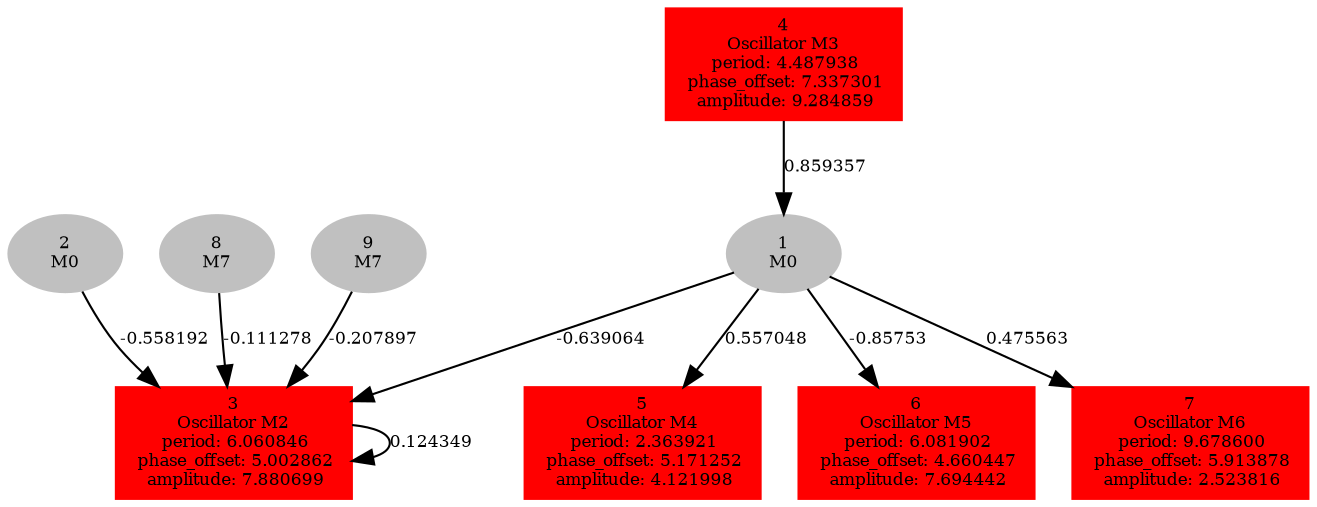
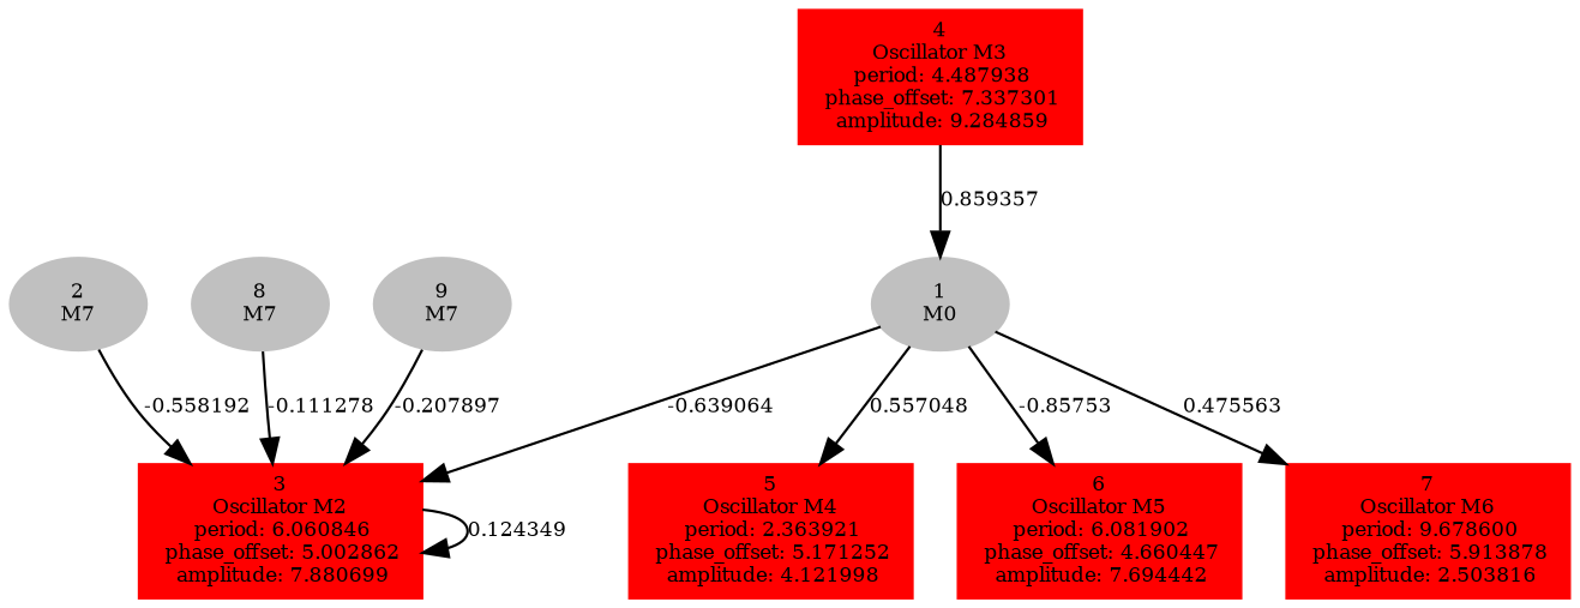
  digraph {
    forcelabels=true
    node [color=red fontsize=8 style=filled shape=box]
    edge [fontsize=8]
    n1 [color=grey label=<1<BR/>M0> shape=""]
    n2 [label=<3<BR />Oscillator M2<BR /> period: 6.060846<BR /> phase_offset: 5.002862<BR /> amplitude: 7.880699>]
    n3 [label=<5<BR />Oscillator M4<BR /> period: 2.363921<BR /> phase_offset: 5.171252<BR /> amplitude: 4.121998>]
    n4 [label=<6<BR />Oscillator M5<BR /> period: 6.081902<BR /> phase_offset: 4.660447<BR /> amplitude: 7.694442>]
-   n5 [label=<7<BR />Oscillator M6<BR /> period: 9.678600<BR /> phase_offset: 5.913878<BR /> amplitude: 2.523816>]
+   n5 [label=<7<BR />Oscillator M6<BR /> period: 9.678600<BR /> phase_offset: 5.913878<BR /> amplitude: 2.503816>]
    n6 [label=<4<BR />Oscillator M3<BR /> period: 4.487938<BR /> phase_offset: 7.337301<BR /> amplitude: 9.284859>]
-   n7 [color=grey label=<2<BR/>M0> shape=""]
+   n7 [color=grey label=<2<BR/>M7> shape=""]
    n8 [color=grey label=<8<BR/>M7> shape=""]
    n9 [color=grey label=<9<BR/>M7> shape=""]
    n1 -> n2 [label="-0.639064 "]
    n1 -> n3 [label="0.557048 "]
    n1 -> n4 [label="-0.85753 "]
    n1 -> n5 [label="0.475563 "]
    n2 -> n2 [label="0.124349 "]
    n6 -> n1 [label="0.859357 "]
    n7 -> n2 [label="-0.558192 "]
    n8 -> n2 [label="-0.111278 "]
    n9 -> n2 [label="-0.207897 "]
  }
